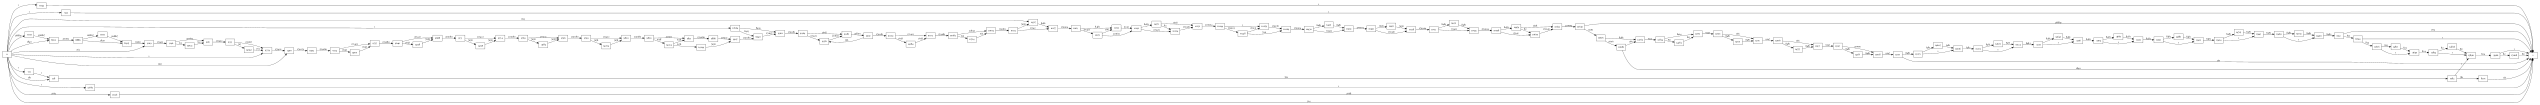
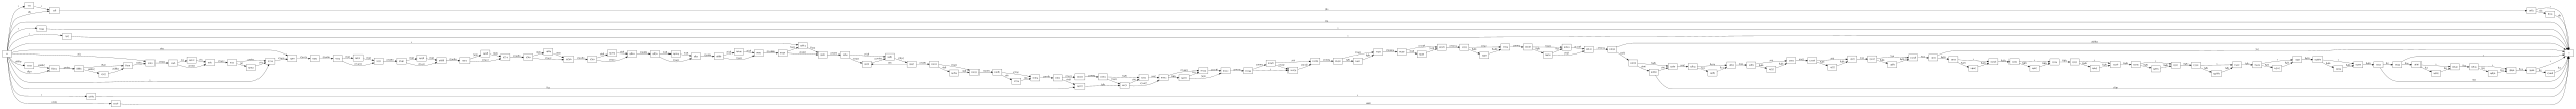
  digraph {
    fontname="Playfair Display"
    rankdir=LR
    node [fontname="Playfair Display" shape=rectangle]
    edge [fontname="Playfair Display"]
    777
    778
    1982
    1
    8701
    5944
    7925
    8702
    8886
    8907
    15155
    9019
    9146
    9167
    14022
    9333
    9354
    14042
    9490
    9492
    9514
    9535
    14091
    9640
    9688
    14138
    9733
    9754
    14158
    9769
    9796
    14184
    9799
    9820
    14204
    9850
    9871
    14224
    9886
    9907
    14244
    9940
    9961
    12664
    9964
    9976
    9985
    9997
    10012
    10033
    14284
    10083
    10104
    12714
    10112
    10157
    14317
    10163
    10171
    12732
    10192
    10224
    14371
    10232
    10244
    10248
    10259
    10269
    10430
    10451
    14411
    10497
    10518
    14431
    10553
    10574
    14451
    10598
    10619
    14454
    10622
    10630
    10676
    10682
    12769
    12834
    12855
    14783
    12663
    12871
    12913
    14535
    12956
    12977
    14555
    13027
    13058
    14585
    13071
    13075
    13096
    14605
    13103
    13124
    14625
    13235
    13256
    14645
    13304
    13325
    14665
    13391
    13412
    14685
    13424
    13445
    14705
    13469
    13499
    14734
    13523
    13544
    13616
    13649
    14815
    13874
    13896
    14836
    13966
    15068
    15135
    17136
    0
    777 -> 778 [label=1]
    778 -> 1982 [label=582]
-   1982 -> 13896 [label=1]
+   1982 -> 1 [label=1]
    1982 -> 8701 [label=581]
    8701 -> 1 [label=581]
    5944 -> 1 [label=1]
    7925 -> 1 [label=1]
    8702 -> 8886 [label=270657]
    8886 -> 8907 [label=1840]
    8886 -> 15155 [label=268817]
    8907 -> 9019 [label=270657]
    15155 -> 8907 [label=268817]
    9019 -> 9146 [label=271422]
    9146 -> 9167 [label=270657]
    9146 -> 14022 [label=765]
    9167 -> 9333 [label=271422]
    14022 -> 9167 [label=765]
    9333 -> 9354 [label=270657]
    9333 -> 14042 [label=765]
    9354 -> 9490 [label=271422]
    14042 -> 9354 [label=765]
    9490 -> 9492 [label=279079]
    9492 -> 9514 [label=279080]
    9514 -> 9535 [label=271422]
    9514 -> 14091 [label=7658]
    9535 -> 9640 [label=279080]
    14091 -> 9535 [label=7658]
    9640 -> 9688 [label=271422]
    9640 -> 14138 [label=7658]
    9688 -> 9733 [label=279080]
    14138 -> 9688 [label=7658]
    9733 -> 9754 [label=271422]
    9733 -> 14158 [label=7658]
    9754 -> 9769 [label=279080]
    14158 -> 9754 [label=7658]
    9769 -> 9796 [label=271422]
    9769 -> 14184 [label=7658]
    9796 -> 9799 [label=279080]
    14184 -> 9796 [label=7658]
    9799 -> 9820 [label=271422]
    9799 -> 14204 [label=7658]
    9820 -> 9850 [label=279080]
    14204 -> 9820 [label=7658]
    9850 -> 9871 [label=271422]
    9850 -> 14224 [label=7658]
    9871 -> 9886 [label=279080]
    14224 -> 9871 [label=7658]
    9886 -> 9907 [label=271422]
-   14224 -> 14244 [label=7658]
+   9886 -> 14244 [label=7658]
    9907 -> 9940 [label=279080]
    14244 -> 9907 [label=7658]
    9940 -> 9961 [label=270657]
-   12664 -> 9940 [label=8423]
+   9940 -> 12664 [label=8423]
    9961 -> 9964 [label=279081]
    12664 -> 9961 [label=8424]
    9964 -> 9976 [label=271423]
    9964 -> 9985 [label=7658]
    9976 -> 9985 [label=270657]
    9985 -> 9997 [label=278315]
    9997 -> 9976 [label=766]
    9997 -> 10012 [label=279081]
    10012 -> 10033 [label=271423]
    10012 -> 14284 [label=7658]
    10033 -> 10083 [label=279081]
    14284 -> 10033 [label=7658]
    10083 -> 10104 [label=278315]
    10083 -> 12714 [label=766]
    10104 -> 10112 [label=279081]
    12714 -> 10104 [label=766]
    10112 -> 10157 [label=271423]
    10112 -> 14317 [label=7658]
    10157 -> 10163 [label=279904]
-   14317 -> 10157 [label=8481]
+   14317 -> 10171 [label=8481]
    10163 -> 10171 [label=271423]
    10163 -> 12732 [label=8481]
    10171 -> 12732 [label=766]
    10171 -> 10192 [label=270657]
    12732 -> 10192 [label=9247]
    10192 -> 10224 [label=271423]
    10192 -> 14371 [label=8481]
    10224 -> 10232 [label=272246]
    14371 -> 10224 [label=823]
    14371 -> 10232 [label=7658]
    10232 -> 10244 [label=279904]
    10244 -> 10248 [label=279903]
    10244 -> 10259 [label=1]
    10248 -> 10259 [label=279137]
    10248 -> 10269 [label=766]
    10259 -> 10269 [label=279138]
    10269 -> 10430 [label=279904]
    10430 -> 10451 [label=271423]
    10430 -> 14411 [label=8481]
    10451 -> 10497 [label=279904]
    14411 -> 10451 [label=8481]
    10497 -> 10518 [label=272246]
    10497 -> 14431 [label=7658]
    10518 -> 10553 [label=279904]
    14431 -> 10518 [label=7658]
    10553 -> 10574 [label=271423]
    10553 -> 14451 [label=8481]
    10574 -> 10598 [label=279904]
    14451 -> 10574 [label=8481]
    10598 -> 10619 [label=271423]
    10598 -> 14454 [label=8481]
    10619 -> 10622 [label=272246]
    14454 -> 10619 [label=823]
    14454 -> 10622 [label=7658]
    10622 -> 10630 [label=279904]
    10630 -> 1 [label=268817]
    10630 -> 10676 [label=11087]
    10676 -> 10682 [label=2606]
    10676 -> 12769 [label=8481]
    10682 -> 1 [label=1840]
    10682 -> 12769 [label=766]
    12769 -> 12834 [label=9247]
    12834 -> 12855 [label=8424]
    12834 -> 14783 [label=823]
    12855 -> 12871 [label=9247]
    14783 -> 12855 [label=823]
    12663 -> 1 [label=1]
    12871 -> 12913 [label=766]
    12871 -> 14535 [label=8481]
    12913 -> 12956 [label=9247]
    14535 -> 12913 [label=8481]
    12956 -> 12977 [label=766]
    12956 -> 14555 [label=8481]
    12977 -> 13027 [label=9247]
    14555 -> 12977 [label=8481]
-   13027 -> 13058 [label=279903]
+   13027 -> 13058 [label=766]
    13027 -> 14585 [label=8481]
    13058 -> 13071 [label=9247]
    14585 -> 13058 [label=8481]
    13071 -> 1 [label=765]
    13071 -> 13075 [label=8482]
    13075 -> 13096 [label=1]
    13075 -> 14605 [label=8481]
    13096 -> 13103 [label=8482]
    14605 -> 13096 [label=8481]
    13103 -> 13124 [label=1]
    13103 -> 14625 [label=8481]
    13124 -> 13235 [label=8482]
    14625 -> 13124 [label=8481]
    13235 -> 13256 [label=1]
    13235 -> 14645 [label=8481]
    13256 -> 13304 [label=8482]
    14645 -> 13256 [label=8481]
    13304 -> 13325 [label=1]
    13304 -> 14665 [label=8481]
    13325 -> 13391 [label=8482]
    14665 -> 13325 [label=8481]
    13391 -> 13412 [label=1]
    13391 -> 14685 [label=8481]
    13412 -> 13424 [label=8482]
    14685 -> 13412 [label=8481]
    13424 -> 13445 [label=1]
    13424 -> 14705 [label=8481]
    13445 -> 13469 [label=8482]
    14705 -> 13445 [label=8481]
    13469 -> 13499 [label=1]
    13469 -> 14734 [label=8481]
    13499 -> 13523 [label=8482]
    14734 -> 13499 [label=8481]
    13523 -> 1 [label=7657]
    13523 -> 13544 [label=825]
    13544 -> 1 [label=1]
    13544 -> 13616 [label=824]
    13616 -> 13649 [label=1]
    13616 -> 14815 [label=823]
    13649 -> 13874 [label=824]
    14815 -> 13649 [label=823]
    13874 -> 13896 [label=1]
    13874 -> 14836 [label=823]
    13896 -> 13966 [label=824]
    14836 -> 13896 [label=823]
    13966 -> 1 [label=1]
    13966 -> 15068 [label=823]
    15068 -> 1 [label=823]
    15135 -> 8702 [label=268817]
    17136 -> 1 [label=2668]
    0 -> 777 [label=1]
    0 -> 778 [label=581]
    0 -> 1 [label=324]
    0 -> 5944 [label=1]
    0 -> 7925 [label=1]
    0 -> 8702 [label=1840]
    0 -> 9019 [label=765]
    0 -> 9354 [label=1]
    0 -> 9490 [label=7657]
    0 -> 12664 [label=1]
    0 -> 14317 [label=823]
    0 -> 12663 [label=1]
    0 -> 15135 [label=268817]
    0 -> 17136 [label=2663]
  }
